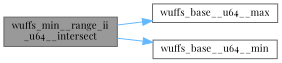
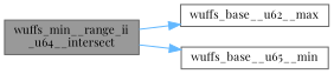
  digraph {
    fontname="Playfair Display"
    rankdir=LR
    node [color=grey40 fillcolor=white fontname="Playfair Display" fontsize=10 shape=box style=filled]
    edge [color=steelblue1 fontname="Playfair Display" fontsize=10 labelfontname=Helvetica labelfontsize=10 style=solid]
    n1 [color=gray40 fillcolor=grey60 fontcolor=black height=0.2 label="wuffs_min__range_ii\l_u64__intersect" width=0.4]
-   n2 [height=0.2 label=wuffs_base__u64__max width=0.4]
-   n3 [height=0.2 label=wuffs_base__u64__min width=0.4]
+   n2 [height=0.2 label=wuffs_base__u62__max width=0.4]
+   n3 [height=0.2 label=wuffs_base__u65__min width=0.4]
    n1 -> n2
    n1 -> n3
  }
